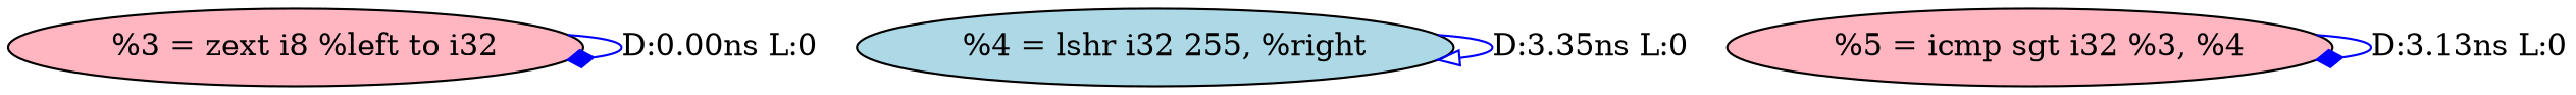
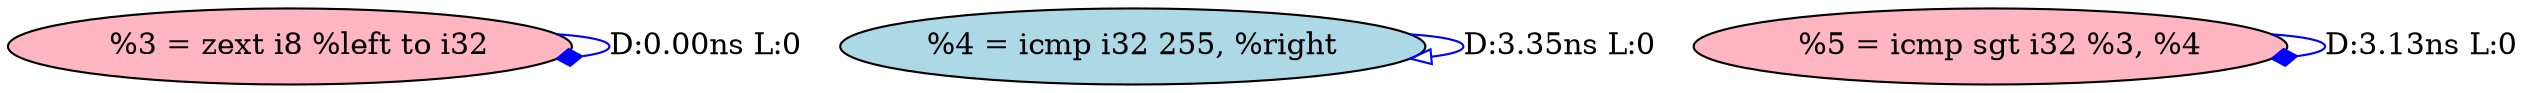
  digraph {
    node [style=filled fillcolor=lightpink]
    edge [color=blue arrowhead=diamond]
    n1 [label="  %3 = zext i8 %left to i32"]
-   n2 [label="  %4 = lshr i32 255, %right" fillcolor=lightblue]
+   n2 [label="%4 = icmp i32 255, %right" fillcolor=lightblue]
    n3 [label="  %5 = icmp sgt i32 %3, %4"]
    n1 -> n1 [label="D:0.00ns L:0"]
    n2 -> n2 [label="D:3.35ns L:0" arrowhead=onormal]
    n3 -> n3 [label="D:3.13ns L:0"]
  }
